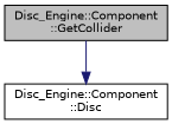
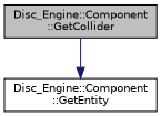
  digraph {
    rankdir=TB
    node [color=black fontname=Helvetica fontsize=10 shape=record style=filled]
    n1 [fillcolor=grey75 fontcolor=black height=0.2 label="Disc_Engine::Component\l::GetCollider" width=0.4]
-   n2 [fillcolor=white height=0.2 label="Disc_Engine::Component\l::Disc" width=0.4]
+   n2 [fillcolor=white height=0.2 label="Disc_Engine::Component\l::GetEntity" width=0.4]
    n1 -> n2 [color=midnightblue fontname=Helvetica fontsize=10 labelfontname=Helvetica labelfontsize=10 style=solid]
  }
